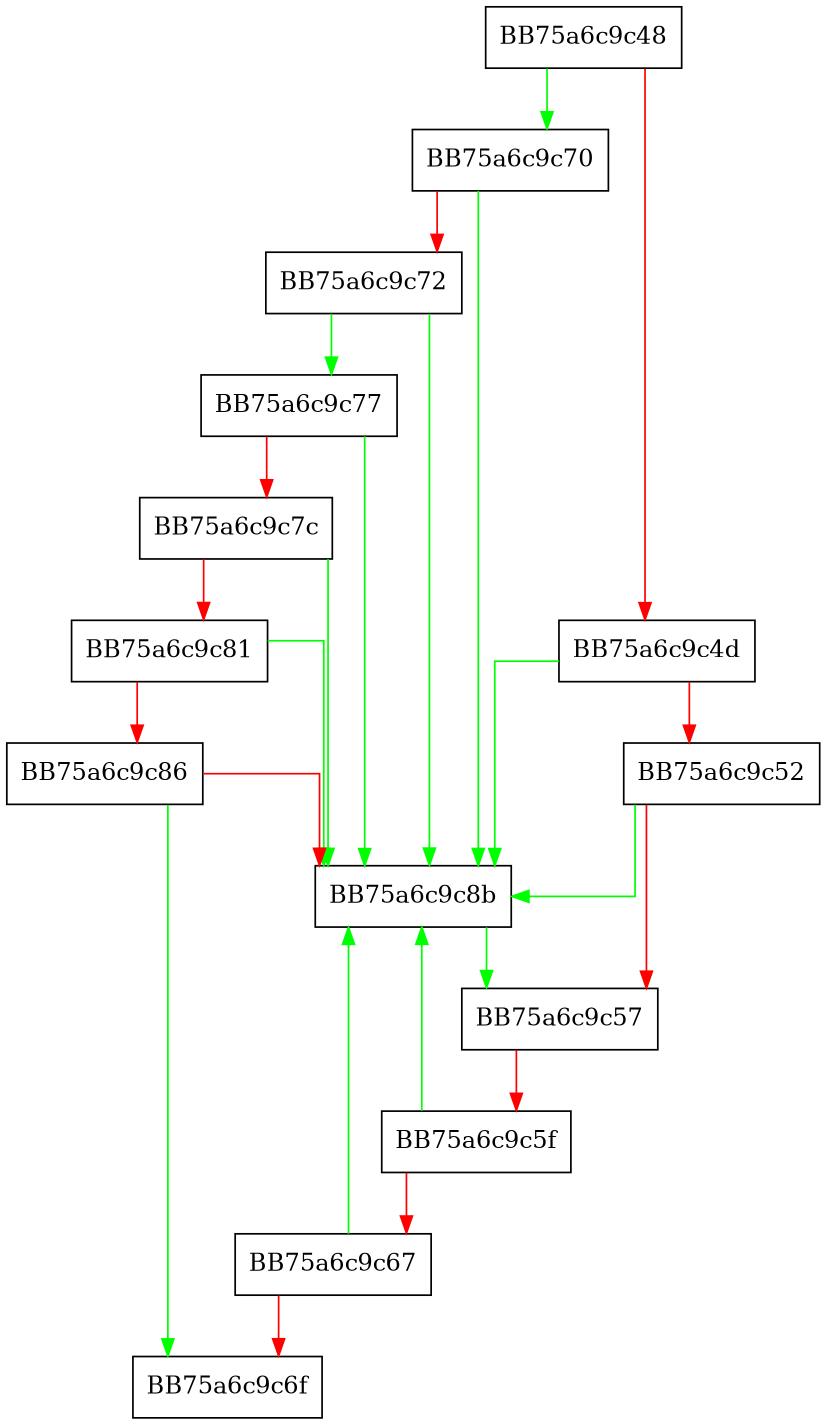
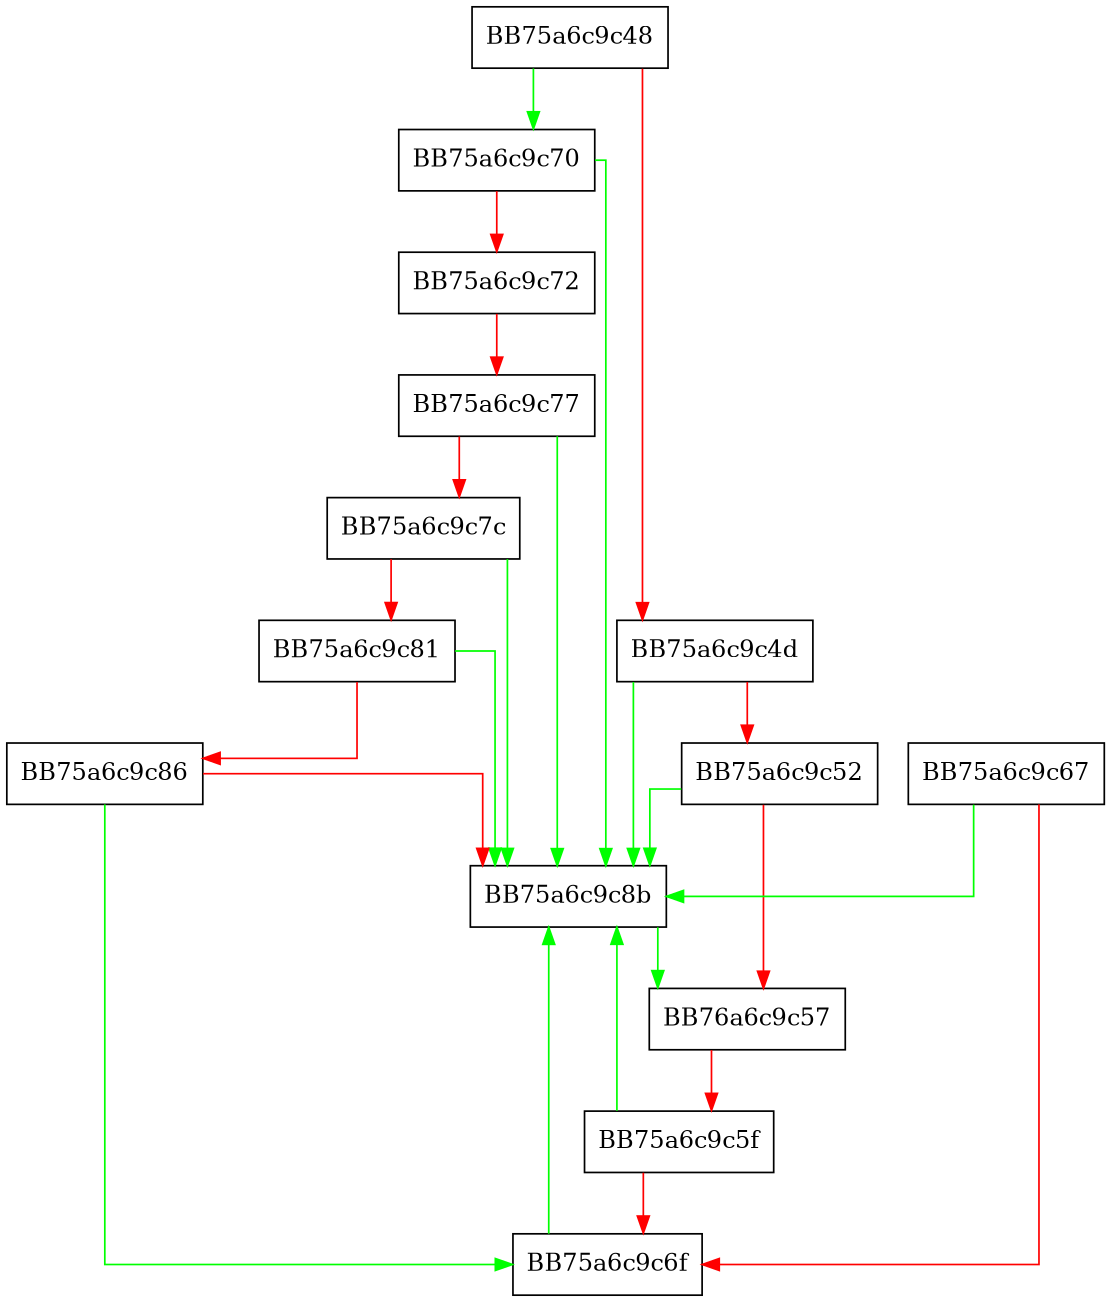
  digraph {
    splines=ortho
    node [shape=box]
    edge [color=green]
    BB75a6c9c48
    BB75a6c9c70
    BB75a6c9c4d
    BB75a6c9c8b
    BB75a6c9c72
    BB75a6c9c52
-   BB75a6c9c57
+   BB75a6c9c57 [label=BB76a6c9c57]
    BB75a6c9c77
    BB75a6c9c5f
    BB75a6c9c67
    BB75a6c9c6f
    BB75a6c9c7c
    BB75a6c9c81
    BB75a6c9c86
    BB75a6c9c48 -> BB75a6c9c70
    BB75a6c9c48 -> BB75a6c9c4d [color=red]
    BB75a6c9c70 -> BB75a6c9c8b
    BB75a6c9c70 -> BB75a6c9c72 [color=red]
    BB75a6c9c4d -> BB75a6c9c8b
    BB75a6c9c4d -> BB75a6c9c52 [color=red]
    BB75a6c9c8b -> BB75a6c9c57
-   BB75a6c9c72 -> BB75a6c9c8b
-   BB75a6c9c72 -> BB75a6c9c77
+   BB75a6c9c6f -> BB75a6c9c8b
+   BB75a6c9c72 -> BB75a6c9c77 [color=red]
    BB75a6c9c52 -> BB75a6c9c8b
    BB75a6c9c52 -> BB75a6c9c57 [color=red]
    BB75a6c9c57 -> BB75a6c9c5f [color=red]
    BB75a6c9c77 -> BB75a6c9c8b
    BB75a6c9c77 -> BB75a6c9c7c [color=red]
    BB75a6c9c5f -> BB75a6c9c8b
-   BB75a6c9c5f -> BB75a6c9c67 [color=red]
+   BB75a6c9c5f -> BB75a6c9c6f [color=red]
    BB75a6c9c67 -> BB75a6c9c8b
    BB75a6c9c67 -> BB75a6c9c6f [color=red]
    BB75a6c9c7c -> BB75a6c9c8b
    BB75a6c9c7c -> BB75a6c9c81 [color=red]
    BB75a6c9c81 -> BB75a6c9c8b
    BB75a6c9c81 -> BB75a6c9c86 [color=red]
    BB75a6c9c86 -> BB75a6c9c8b [color=red]
    BB75a6c9c86 -> BB75a6c9c6f
  }
